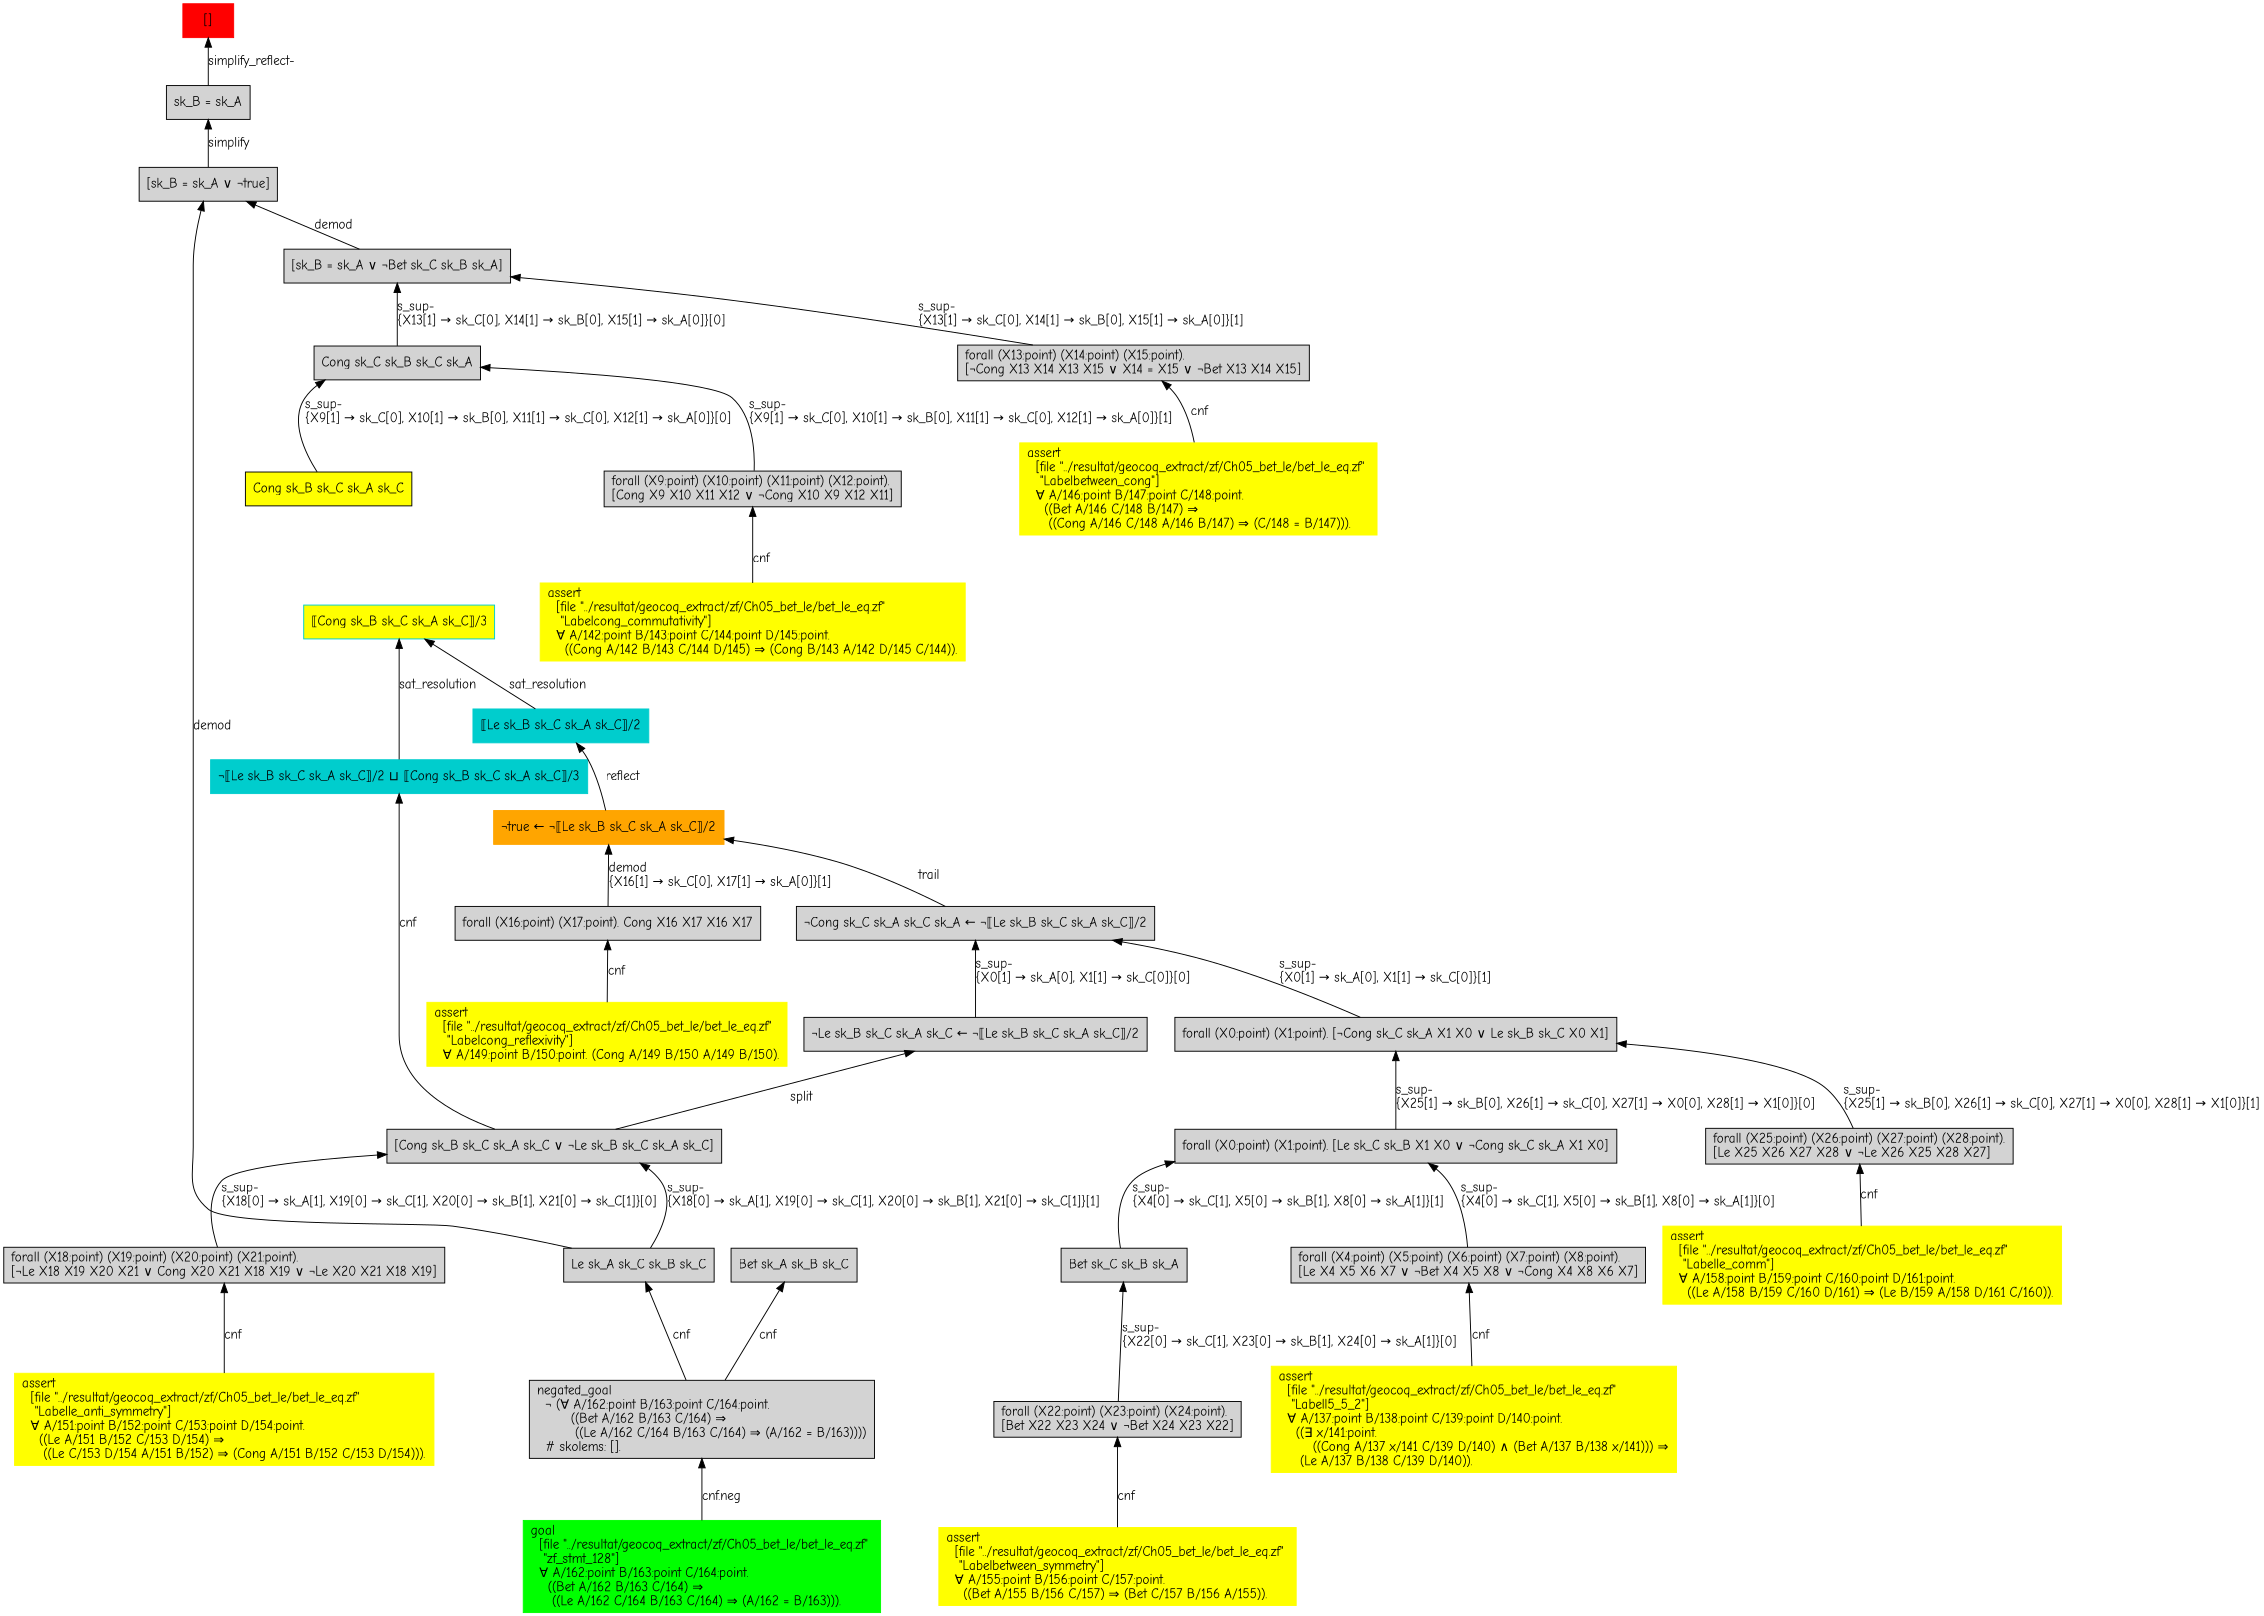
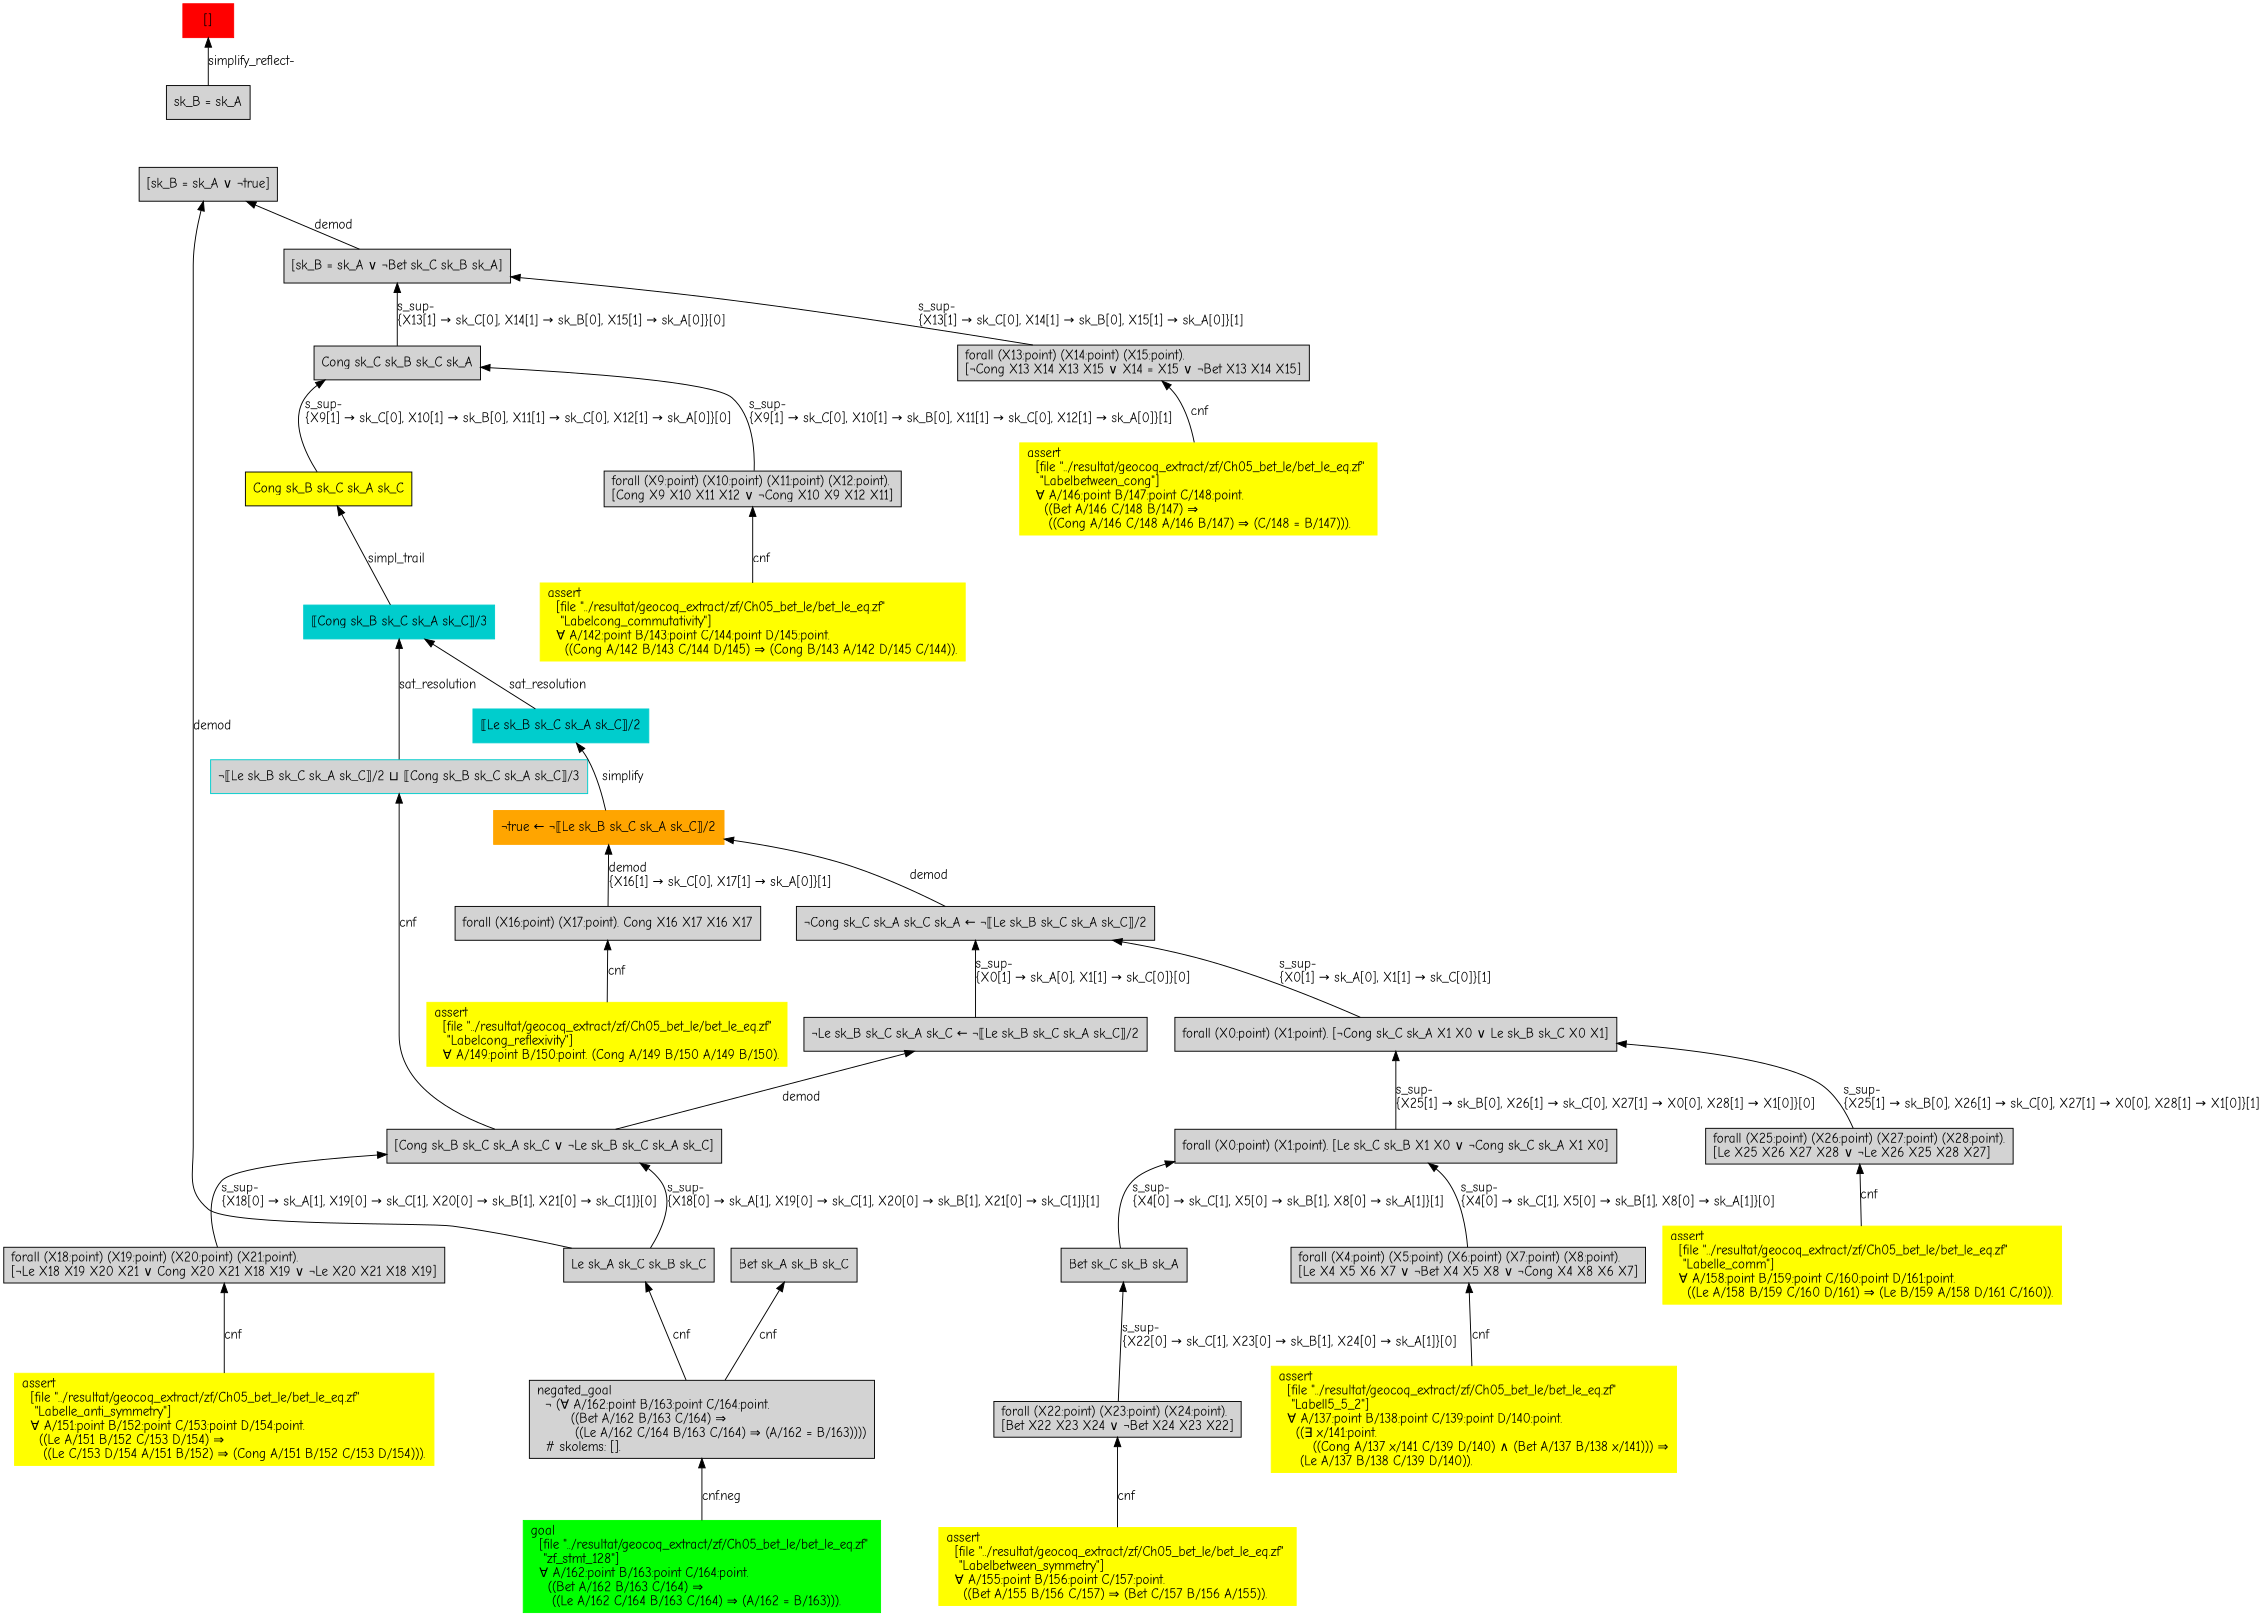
  digraph {
    fontname="Comic Neue"
    node [fontname="Comic Neue" shape=box style=filled]
    edge [dir=back fontname="Comic Neue"]
    n1 [color=red label="[]"]
    n2 [label="sk_B = sk_A\l"]
    n3 [label="[sk_B = sk_A ∨ ¬true]\l"]
    n4 [label="negated_goal\l  ¬ (∀ A/162:point B/163:point C/164:point.\l        ((Bet A/162 B/163 C/164) ⇒\l         ((Le A/162 C/164 B/163 C/164) ⇒ (A/162 = B/163))))\l  # skolems: [].\l"]
    n5 [color=green label="goal\l  [file \"../resultat/geocoq_extract/zf/Ch05_bet_le/bet_le_eq.zf\" \l   \"zf_stmt_128\"]\l  ∀ A/162:point B/163:point C/164:point.\l    ((Bet A/162 B/163 C/164) ⇒\l     ((Le A/162 C/164 B/163 C/164) ⇒ (A/162 = B/163))).\l"]
    n6 [label="[sk_B = sk_A ∨ ¬Bet sk_C sk_B sk_A]\l"]
    n7 [label="Le sk_A sk_C sk_B sk_C\l"]
    n8 [label="Bet sk_C sk_B sk_A\l"]
    n9 [label="forall (X22:point) (X23:point) (X24:point).\l[Bet X22 X23 X24 ∨ ¬Bet X24 X23 X22]\l"]
    n10 [label="forall (X13:point) (X14:point) (X15:point).\l[¬Cong X13 X14 X13 X15 ∨ X14 = X15 ∨ ¬Bet X13 X14 X15]\l"]
    n11 [label="Cong sk_C sk_B sk_C sk_A\l"]
    n12 [color=yellow label="assert\l  [file \"../resultat/geocoq_extract/zf/Ch05_bet_le/bet_le_eq.zf\" \l   \"Labelbetween_symmetry\"]\l  ∀ A/155:point B/156:point C/157:point.\l    ((Bet A/155 B/156 C/157) ⇒ (Bet C/157 B/156 A/155)).\l"]
    n13 [label="Bet sk_A sk_B sk_C\l"]
    n14 [color=yellow label="assert\l  [file \"../resultat/geocoq_extract/zf/Ch05_bet_le/bet_le_eq.zf\" \l   \"Labelbetween_cong\"]\l  ∀ A/146:point B/147:point C/148:point.\l    ((Bet A/146 C/148 B/147) ⇒\l     ((Cong A/146 C/148 A/146 B/147) ⇒ (C/148 = B/147))).\l"]
    n15 [label="forall (X9:point) (X10:point) (X11:point) (X12:point).\l[Cong X9 X10 X11 X12 ∨ ¬Cong X10 X9 X12 X11]\l"]
    n16 [fillcolor=yellow label="Cong sk_B sk_C sk_A sk_C\l"]
    n17 [color=yellow label="assert\l  [file \"../resultat/geocoq_extract/zf/Ch05_bet_le/bet_le_eq.zf\" \l   \"Labelcong_commutativity\"]\l  ∀ A/142:point B/143:point C/144:point D/145:point.\l    ((Cong A/142 B/143 C/144 D/145) ⇒ (Cong B/143 A/142 D/145 C/144)).\l"]
-   n18 [color=cyan3 label="⟦Cong sk_B sk_C sk_A sk_C⟧/3\l" fillcolor=yellow]
+   n18 [color=cyan3 label="⟦Cong sk_B sk_C sk_A sk_C⟧/3\l"]
    n19 [color=cyan3 label="⟦Le sk_B sk_C sk_A sk_C⟧/2\l"]
-   n20 [color=cyan3 label="¬⟦Le sk_B sk_C sk_A sk_C⟧/2 ⊔ ⟦Cong sk_B sk_C sk_A sk_C⟧/3\l"]
+   n20 [color=cyan3 label="¬⟦Le sk_B sk_C sk_A sk_C⟧/2 ⊔ ⟦Cong sk_B sk_C sk_A sk_C⟧/3\l" fillcolor=lightgrey]
    n21 [color=orange label="¬true ← ¬⟦Le sk_B sk_C sk_A sk_C⟧/2\l"]
    n22 [label="[Cong sk_B sk_C sk_A sk_C ∨ ¬Le sk_B sk_C sk_A sk_C]\l"]
    n23 [label="forall (X16:point) (X17:point). Cong X16 X17 X16 X17\l"]
    n24 [label="¬Cong sk_C sk_A sk_C sk_A ← ¬⟦Le sk_B sk_C sk_A sk_C⟧/2\l"]
    n25 [color=yellow label="assert\l  [file \"../resultat/geocoq_extract/zf/Ch05_bet_le/bet_le_eq.zf\" \l   \"Labelcong_reflexivity\"]\l  ∀ A/149:point B/150:point. (Cong A/149 B/150 A/149 B/150).\l"]
    n26 [label="¬Le sk_B sk_C sk_A sk_C ← ¬⟦Le sk_B sk_C sk_A sk_C⟧/2\l"]
    n27 [label="forall (X0:point) (X1:point). [¬Cong sk_C sk_A X1 X0 ∨ Le sk_B sk_C X0 X1]\l"]
    n28 [label="forall (X25:point) (X26:point) (X27:point) (X28:point).\l[Le X25 X26 X27 X28 ∨ ¬Le X26 X25 X28 X27]\l"]
    n29 [label="forall (X0:point) (X1:point). [Le sk_C sk_B X1 X0 ∨ ¬Cong sk_C sk_A X1 X0]\l"]
    n30 [label="forall (X18:point) (X19:point) (X20:point) (X21:point).\l[¬Le X18 X19 X20 X21 ∨ Cong X20 X21 X18 X19 ∨ ¬Le X20 X21 X18 X19]\l"]
    n31 [color=yellow label="assert\l  [file \"../resultat/geocoq_extract/zf/Ch05_bet_le/bet_le_eq.zf\" \l   \"Labelle_anti_symmetry\"]\l  ∀ A/151:point B/152:point C/153:point D/154:point.\l    ((Le A/151 B/152 C/153 D/154) ⇒\l     ((Le C/153 D/154 A/151 B/152) ⇒ (Cong A/151 B/152 C/153 D/154))).\l"]
    n32 [color=yellow label="assert\l  [file \"../resultat/geocoq_extract/zf/Ch05_bet_le/bet_le_eq.zf\" \l   \"Labelle_comm\"]\l  ∀ A/158:point B/159:point C/160:point D/161:point.\l    ((Le A/158 B/159 C/160 D/161) ⇒ (Le B/159 A/158 D/161 C/160)).\l"]
    n33 [label="forall (X4:point) (X5:point) (X6:point) (X7:point) (X8:point).\l[Le X4 X5 X6 X7 ∨ ¬Bet X4 X5 X8 ∨ ¬Cong X4 X8 X6 X7]\l"]
    n34 [color=yellow label="assert\l  [file \"../resultat/geocoq_extract/zf/Ch05_bet_le/bet_le_eq.zf\" \l   \"Labell5_5_2\"]\l  ∀ A/137:point B/138:point C/139:point D/140:point.\l    ((∃ x/141:point.\l        ((Cong A/137 x/141 C/139 D/140) ∧ (Bet A/137 B/138 x/141))) ⇒\l     (Le A/137 B/138 C/139 D/140)).\l"]
    n1 -> n2 [label="simplify_reflect-"]
-   n2 -> n3 [label=simplify]
    n3 -> n6 [label=demod]
    n3 -> n7 [label=demod]
    n4 -> n5 [label="cnf.neg"]
    n6 -> n10 [label="s_sup-\l\{X13[1] → sk_C[0], X14[1] → sk_B[0], X15[1] → sk_A[0]\}[1]\l"]
    n6 -> n11 [label="s_sup-\l\{X13[1] → sk_C[0], X14[1] → sk_B[0], X15[1] → sk_A[0]\}[0]\l"]
    n7 -> n4 [label=cnf]
    n8 -> n9 [label="s_sup-\l\{X22[0] → sk_C[1], X23[0] → sk_B[1], X24[0] → sk_A[1]\}[0]\l"]
    n9 -> n12 [label=cnf]
    n10 -> n14 [label=cnf]
    n11 -> n15 [label="s_sup-\l\{X9[1] → sk_C[0], X10[1] → sk_B[0], X11[1] → sk_C[0], X12[1] → sk_A[0]\}[1]\l"]
    n11 -> n16 [label="s_sup-\l\{X9[1] → sk_C[0], X10[1] → sk_B[0], X11[1] → sk_C[0], X12[1] → sk_A[0]\}[0]\l"]
    n13 -> n4 [label=cnf]
    n15 -> n17 [label=cnf]
+   n16 -> n18 [label=simpl_trail]
    n18 -> n19 [label=sat_resolution]
    n18 -> n20 [label=sat_resolution]
-   n19 -> n21 [label=reflect]
+   n19 -> n21 [label=simplify]
    n20 -> n22 [label=cnf]
    n21 -> n23 [label="demod\l\{X16[1] → sk_C[0], X17[1] → sk_A[0]\}[1]\l"]
-   n21 -> n24 [label=trail]
+   n21 -> n24 [label=demod]
    n22 -> n7 [label="s_sup-\l\{X18[0] → sk_A[1], X19[0] → sk_C[1], X20[0] → sk_B[1], X21[0] → sk_C[1]\}[1]\l"]
    n22 -> n30 [label="s_sup-\l\{X18[0] → sk_A[1], X19[0] → sk_C[1], X20[0] → sk_B[1], X21[0] → sk_C[1]\}[0]\l"]
    n23 -> n25 [label=cnf]
    n24 -> n26 [label="s_sup-\l\{X0[1] → sk_A[0], X1[1] → sk_C[0]\}[0]\l"]
    n24 -> n27 [label="s_sup-\l\{X0[1] → sk_A[0], X1[1] → sk_C[0]\}[1]\l"]
-   n26 -> n22 [label=split]
+   n26 -> n22 [label=demod]
    n27 -> n28 [label="s_sup-\l\{X25[1] → sk_B[0], X26[1] → sk_C[0], X27[1] → X0[0], X28[1] → X1[0]\}[1]\l"]
    n27 -> n29 [label="s_sup-\l\{X25[1] → sk_B[0], X26[1] → sk_C[0], X27[1] → X0[0], X28[1] → X1[0]\}[0]\l"]
    n28 -> n32 [label=cnf]
    n29 -> n8 [label="s_sup-\l\{X4[0] → sk_C[1], X5[0] → sk_B[1], X8[0] → sk_A[1]\}[1]\l"]
    n29 -> n33 [label="s_sup-\l\{X4[0] → sk_C[1], X5[0] → sk_B[1], X8[0] → sk_A[1]\}[0]\l"]
    n30 -> n31 [label=cnf]
    n33 -> n34 [label=cnf]
  }
